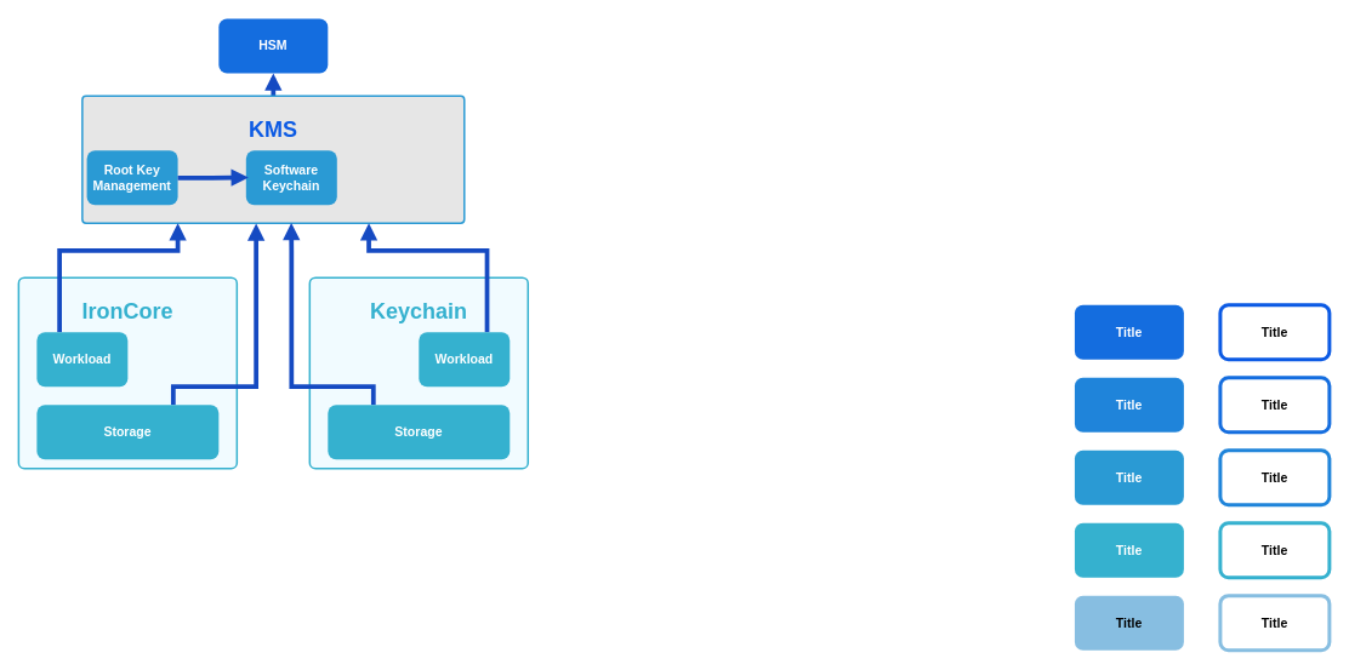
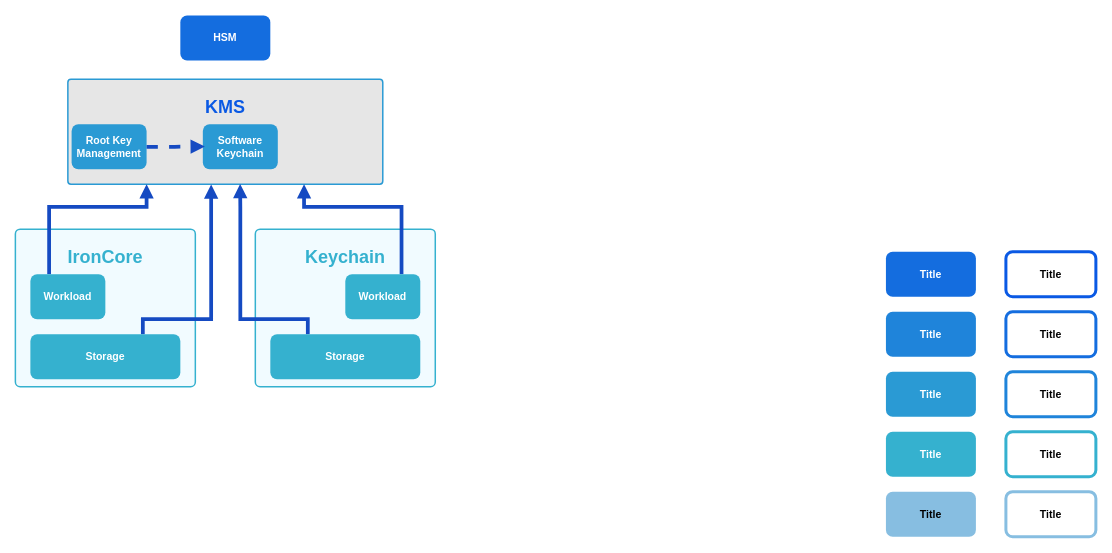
  <mxCell id="0" />
  <mxCell id="1" parent="0" />
- <mxCell id="2" style="edgeStyle=orthogonalEdgeStyle;rounded=0;orthogonalLoop=1;jettySize=auto;html=1;entryX=0.5;entryY=1;entryDx=0;entryDy=0;strokeColor=light-dark(#154AC2,#54B0DD);strokeWidth=5;align=center;verticalAlign=middle;fontFamily=Helvetica;fontSize=11;fontColor=default;labelBackgroundColor=default;endArrow=block;endFill=1;" edge="1" parent="1" source="3" target="26"><mxGeometry relative="1" as="geometry" /></mxCell>
  <mxCell id="3" value="&lt;h1&gt;&lt;font style=&quot;color: light-dark(rgb(10, 89, 228), rgb(89, 133, 237));&quot;&gt;KMS&lt;/font&gt;&lt;/h1&gt;" style="rounded=1;whiteSpace=wrap;html=1;arcSize=3;verticalAlign=top;labelBackgroundColor=none;labelBorderColor=none;fillColor=light-dark(#E6E6E6,#13252B);strokeColor=light-dark(#2A9AD4,#99C7E5);strokeWidth=2;" vertex="1" parent="1"><mxGeometry x="90" y="105" width="420" height="140" as="geometry" /></mxCell>
  <mxCell id="4" value="&lt;h1&gt;&lt;font style=&quot;color: light-dark(rgb(53, 177, 207), rgb(152, 206, 231));&quot;&gt;IronCore&lt;/font&gt;&lt;/h1&gt;" style="rounded=1;whiteSpace=wrap;html=1;arcSize=3;verticalAlign=top;labelBackgroundColor=none;labelBorderColor=none;fillColor=light-dark(#F1FBFF,#13252B);strokeColor=light-dark(#35B1CF,#98CEE7);strokeWidth=2;" vertex="1" parent="1"><mxGeometry x="20" y="305" width="240" height="210" as="geometry" /></mxCell>
  <mxCell id="5" value="&lt;h3&gt;&lt;font style=&quot;color: light-dark(rgb(255, 255, 255), rgb(255, 255, 255));&quot;&gt;Root Key Management&lt;/font&gt;&lt;/h3&gt;" style="rounded=1;whiteSpace=wrap;html=1;fillColor=light-dark(#2A9AD4,#99C7E5);strokeColor=none;fontColor=#FFFFFF;" vertex="1" parent="1"><mxGeometry x="95" y="165" width="100" height="60" as="geometry" /></mxCell>
  <mxCell id="6" value="&lt;h3&gt;&lt;font style=&quot;color: light-dark(rgb(255, 255, 255), rgb(255, 255, 255));&quot;&gt;Title&lt;/font&gt;&lt;/h3&gt;" style="rounded=1;whiteSpace=wrap;html=1;fillColor=light-dark(#146DDF,#4D9FE5);strokeColor=none;fontColor=#FFFFFF;" vertex="1" parent="1"><mxGeometry x="1181" y="335" width="120" height="60" as="geometry" /></mxCell>
  <mxCell id="7" value="&lt;h3&gt;&lt;font style=&quot;color: light-dark(rgb(0, 0, 0), rgb(255, 255, 255));&quot;&gt;Title&lt;/font&gt;&lt;/h3&gt;" style="rounded=1;whiteSpace=wrap;html=1;fillColor=none;strokeColor=light-dark(#0A59E4,#5985ED);fontColor=#FFFFFF;strokeWidth=4;" vertex="1" parent="1"><mxGeometry x="1341" y="335" width="120" height="60" as="geometry" /></mxCell>
  <mxCell id="8" value="&lt;h3&gt;&lt;font style=&quot;color: light-dark(rgb(255, 255, 255), rgb(255, 255, 255));&quot;&gt;Title&lt;/font&gt;&lt;/h3&gt;" style="rounded=1;whiteSpace=wrap;html=1;fillColor=light-dark(#1F84DA,#62C2DA);strokeColor=none;fontColor=#FFFFFF;" vertex="1" parent="1"><mxGeometry x="1181" y="415" width="120" height="60" as="geometry" /></mxCell>
  <mxCell id="9" value="&lt;h3&gt;&lt;font style=&quot;color: light-dark(rgb(0, 0, 0), rgb(255, 255, 255));&quot;&gt;Title&lt;/font&gt;&lt;/h3&gt;" style="rounded=1;whiteSpace=wrap;html=1;fillColor=none;strokeColor=light-dark(#146DDF,#4D9FE5);fontColor=#FFFFFF;strokeWidth=4;" vertex="1" parent="1"><mxGeometry x="1341" y="415" width="120" height="60" as="geometry" /></mxCell>
  <mxCell id="10" value="&lt;h3&gt;&lt;font style=&quot;color: light-dark(rgb(255, 255, 255), rgb(255, 255, 255));&quot;&gt;Title&lt;/font&gt;&lt;/h3&gt;" style="rounded=1;whiteSpace=wrap;html=1;fillColor=light-dark(#2A9AD4,#99C7E5);strokeColor=none;fontColor=#FFFFFF;" vertex="1" parent="1"><mxGeometry x="1181" y="495" width="120" height="60" as="geometry" /></mxCell>
  <mxCell id="11" value="&lt;h3&gt;&lt;font style=&quot;color: light-dark(rgb(0, 0, 0), rgb(255, 255, 255));&quot;&gt;Title&lt;/font&gt;&lt;/h3&gt;" style="rounded=1;whiteSpace=wrap;html=1;fillColor=none;strokeColor=light-dark(#1F84DA,#62C2DA);fontColor=#FFFFFF;strokeWidth=4;" vertex="1" parent="1"><mxGeometry x="1341" y="495" width="120" height="60" as="geometry" /></mxCell>
  <mxCell id="12" value="&lt;h3&gt;&lt;font style=&quot;color: light-dark(rgb(255, 255, 255), rgb(255, 255, 255));&quot;&gt;Title&lt;/font&gt;&lt;/h3&gt;" style="rounded=1;whiteSpace=wrap;html=1;fillColor=light-dark(#35B1CF,#98CEE7);strokeColor=none;fontColor=#FFFFFF;" vertex="1" parent="1"><mxGeometry x="1181" y="575" width="120" height="60" as="geometry" /></mxCell>
  <mxCell id="13" value="&lt;h3&gt;&lt;font style=&quot;color: light-dark(rgb(0, 0, 0), rgb(255, 255, 255));&quot;&gt;Title&lt;/font&gt;&lt;/h3&gt;" style="rounded=1;whiteSpace=wrap;html=1;fillColor=none;strokeColor=light-dark(#35B1CF,#98CEE7);fontColor=#FFFFFF;strokeWidth=4;" vertex="1" parent="1"><mxGeometry x="1341" y="575" width="120" height="60" as="geometry" /></mxCell>
  <mxCell id="14" value="&lt;h3&gt;&lt;font style=&quot;color: light-dark(rgb(0, 0, 0), rgb(0, 0, 0));&quot;&gt;Title&lt;/font&gt;&lt;/h3&gt;" style="rounded=1;whiteSpace=wrap;html=1;fillColor=light-dark(#87BEE1,#A3DBEC);strokeColor=none;fontColor=#FFFFFF;" vertex="1" parent="1"><mxGeometry x="1181" y="655" width="120" height="60" as="geometry" /></mxCell>
  <mxCell id="15" value="&lt;h3&gt;&lt;font style=&quot;color: light-dark(rgb(0, 0, 0), rgb(255, 255, 255));&quot;&gt;Title&lt;/font&gt;&lt;/h3&gt;" style="rounded=1;whiteSpace=wrap;html=1;fillColor=none;strokeColor=light-dark(#87BEE1,#A3DBEC);fontColor=#FFFFFF;strokeWidth=4;" vertex="1" parent="1"><mxGeometry x="1341" y="655" width="120" height="60" as="geometry" /></mxCell>
  <mxCell id="16" style="edgeStyle=orthogonalEdgeStyle;rounded=0;orthogonalLoop=1;jettySize=auto;html=1;entryX=0.25;entryY=1;entryDx=0;entryDy=0;exitX=0.25;exitY=0;exitDx=0;exitDy=0;strokeColor=light-dark(#154AC2,#54B0DD);strokeWidth=5;align=center;verticalAlign=middle;fontFamily=Helvetica;fontSize=11;fontColor=default;labelBackgroundColor=default;endArrow=block;endFill=1;" edge="1" parent="1" source="17" target="3"><mxGeometry relative="1" as="geometry"><Array as="points"><mxPoint x="65" y="275" /><mxPoint x="195" y="275" /></Array></mxGeometry></mxCell>
  <mxCell id="17" value="&lt;h3&gt;&lt;font style=&quot;color: light-dark(rgb(255, 255, 255), rgb(255, 255, 255));&quot;&gt;Workload&lt;/font&gt;&lt;/h3&gt;" style="rounded=1;whiteSpace=wrap;html=1;fillColor=light-dark(#35B1CF,#98CEE7);strokeColor=none;fontColor=#FFFFFF;" vertex="1" parent="1"><mxGeometry x="40" y="365" width="100" height="60" as="geometry" /></mxCell>
  <mxCell id="18" style="edgeStyle=orthogonalEdgeStyle;rounded=0;orthogonalLoop=1;jettySize=auto;html=1;entryX=0.455;entryY=1.002;entryDx=0;entryDy=0;exitX=0.75;exitY=0;exitDx=0;exitDy=0;entryPerimeter=0;strokeColor=light-dark(#154AC2,#54B0DD);strokeWidth=5;align=center;verticalAlign=middle;fontFamily=Helvetica;fontSize=11;fontColor=default;labelBackgroundColor=default;endArrow=block;endFill=1;" edge="1" parent="1" source="19" target="3"><mxGeometry relative="1" as="geometry"><Array as="points"><mxPoint x="190" y="425" /><mxPoint x="281" y="425" /><mxPoint x="281" y="245" /></Array></mxGeometry></mxCell>
  <mxCell id="19" value="&lt;h3&gt;&lt;font style=&quot;color: light-dark(rgb(255, 255, 255), rgb(255, 255, 255));&quot;&gt;Storage&lt;/font&gt;&lt;/h3&gt;" style="rounded=1;whiteSpace=wrap;html=1;fillColor=light-dark(#35B1CF,#98CEE7);strokeColor=none;fontColor=#FFFFFF;" vertex="1" parent="1"><mxGeometry x="40" y="445" width="200" height="60" as="geometry" /></mxCell>
  <mxCell id="20" value="&lt;h1&gt;&lt;font style=&quot;color: light-dark(rgb(53, 177, 207), rgb(152, 206, 231));&quot;&gt;Keychain&lt;/font&gt;&lt;/h1&gt;" style="rounded=1;whiteSpace=wrap;html=1;arcSize=3;verticalAlign=top;labelBackgroundColor=none;labelBorderColor=none;fillColor=light-dark(#F1FBFF,#13252B);strokeColor=light-dark(#35B1CF,#98CEE7);strokeWidth=2;" vertex="1" parent="1"><mxGeometry x="340" y="305" width="240" height="210" as="geometry" /></mxCell>
  <mxCell id="21" style="edgeStyle=orthogonalEdgeStyle;rounded=0;orthogonalLoop=1;jettySize=auto;html=1;entryX=0.75;entryY=1;entryDx=0;entryDy=0;exitX=0.75;exitY=0;exitDx=0;exitDy=0;strokeColor=light-dark(#154AC2,#54B0DD);strokeWidth=5;align=center;verticalAlign=middle;fontFamily=Helvetica;fontSize=11;fontColor=default;labelBackgroundColor=default;endArrow=block;endFill=1;" edge="1" parent="1" source="22" target="3"><mxGeometry relative="1" as="geometry"><Array as="points"><mxPoint x="535" y="275" /><mxPoint x="405" y="275" /></Array></mxGeometry></mxCell>
  <mxCell id="22" value="&lt;h3&gt;&lt;font style=&quot;color: light-dark(rgb(255, 255, 255), rgb(255, 255, 255));&quot;&gt;Workload&lt;/font&gt;&lt;/h3&gt;" style="rounded=1;whiteSpace=wrap;html=1;fillColor=light-dark(#35B1CF,#98CEE7);strokeColor=none;fontColor=#FFFFFF;" vertex="1" parent="1"><mxGeometry x="460" y="365" width="100" height="60" as="geometry" /></mxCell>
  <mxCell id="23" style="edgeStyle=orthogonalEdgeStyle;rounded=0;orthogonalLoop=1;jettySize=auto;html=1;exitX=0.25;exitY=0;exitDx=0;exitDy=0;entryX=0.547;entryY=0.997;entryDx=0;entryDy=0;entryPerimeter=0;strokeColor=light-dark(#154AC2,#54B0DD);strokeWidth=5;align=center;verticalAlign=middle;fontFamily=Helvetica;fontSize=11;fontColor=default;labelBackgroundColor=default;endArrow=block;endFill=1;" edge="1" parent="1" source="24" target="3"><mxGeometry relative="1" as="geometry"><mxPoint x="310" y="285" as="targetPoint" /><Array as="points"><mxPoint x="410" y="425" /><mxPoint x="320" y="425" /><mxPoint x="320" y="275" /></Array></mxGeometry></mxCell>
  <mxCell id="24" value="&lt;h3&gt;&lt;font style=&quot;color: light-dark(rgb(255, 255, 255), rgb(255, 255, 255));&quot;&gt;Storage&lt;/font&gt;&lt;/h3&gt;" style="rounded=1;whiteSpace=wrap;html=1;fillColor=light-dark(#35B1CF,#98CEE7);strokeColor=none;fontColor=#FFFFFF;" vertex="1" parent="1"><mxGeometry x="360" y="445" width="200" height="60" as="geometry" /></mxCell>
  <mxCell id="25" value="&lt;h3&gt;&lt;font style=&quot;color: light-dark(rgb(255, 255, 255), rgb(255, 255, 255));&quot;&gt;Software Keychain&lt;/font&gt;&lt;/h3&gt;" style="rounded=1;whiteSpace=wrap;html=1;fillColor=light-dark(#2A9AD4,#99C7E5);strokeColor=none;fontColor=#FFFFFF;" vertex="1" parent="1"><mxGeometry x="270" y="165" width="100" height="60" as="geometry" /></mxCell>
  <mxCell id="26" value="&lt;h3&gt;&lt;font style=&quot;color: light-dark(rgb(255, 255, 255), rgb(255, 255, 255));&quot;&gt;HSM&lt;/font&gt;&lt;/h3&gt;" style="rounded=1;whiteSpace=wrap;html=1;fillColor=light-dark(#146DDF,#4D9FE5);strokeColor=none;fontColor=#FFFFFF;" vertex="1" parent="1"><mxGeometry x="240" y="20" width="120" height="60" as="geometry" /></mxCell>
- <mxCell id="27" style="edgeStyle=orthogonalEdgeStyle;rounded=0;orthogonalLoop=1;jettySize=auto;html=1;entryX=0.027;entryY=0.494;entryDx=0;entryDy=0;entryPerimeter=0;strokeColor=light-dark(#154AC2,#54B0DD);strokeWidth=5;align=center;verticalAlign=middle;fontFamily=Helvetica;fontSize=11;fontColor=default;labelBackgroundColor=default;endArrow=block;endFill=1;" edge="1" parent="1" source="5" target="25"><mxGeometry relative="1" as="geometry" /></mxCell>
+ <mxCell id="27" style="edgeStyle=orthogonalEdgeStyle;rounded=0;orthogonalLoop=1;jettySize=auto;html=1;entryX=0.027;entryY=0.494;entryDx=0;entryDy=0;entryPerimeter=0;strokeColor=light-dark(#154AC2,#54B0DD);strokeWidth=5;align=center;verticalAlign=middle;fontFamily=Helvetica;fontSize=11;fontColor=default;labelBackgroundColor=default;endArrow=block;endFill=1;dashed=1;" edge="1" parent="1" source="5" target="25"><mxGeometry relative="1" as="geometry" /></mxCell>
